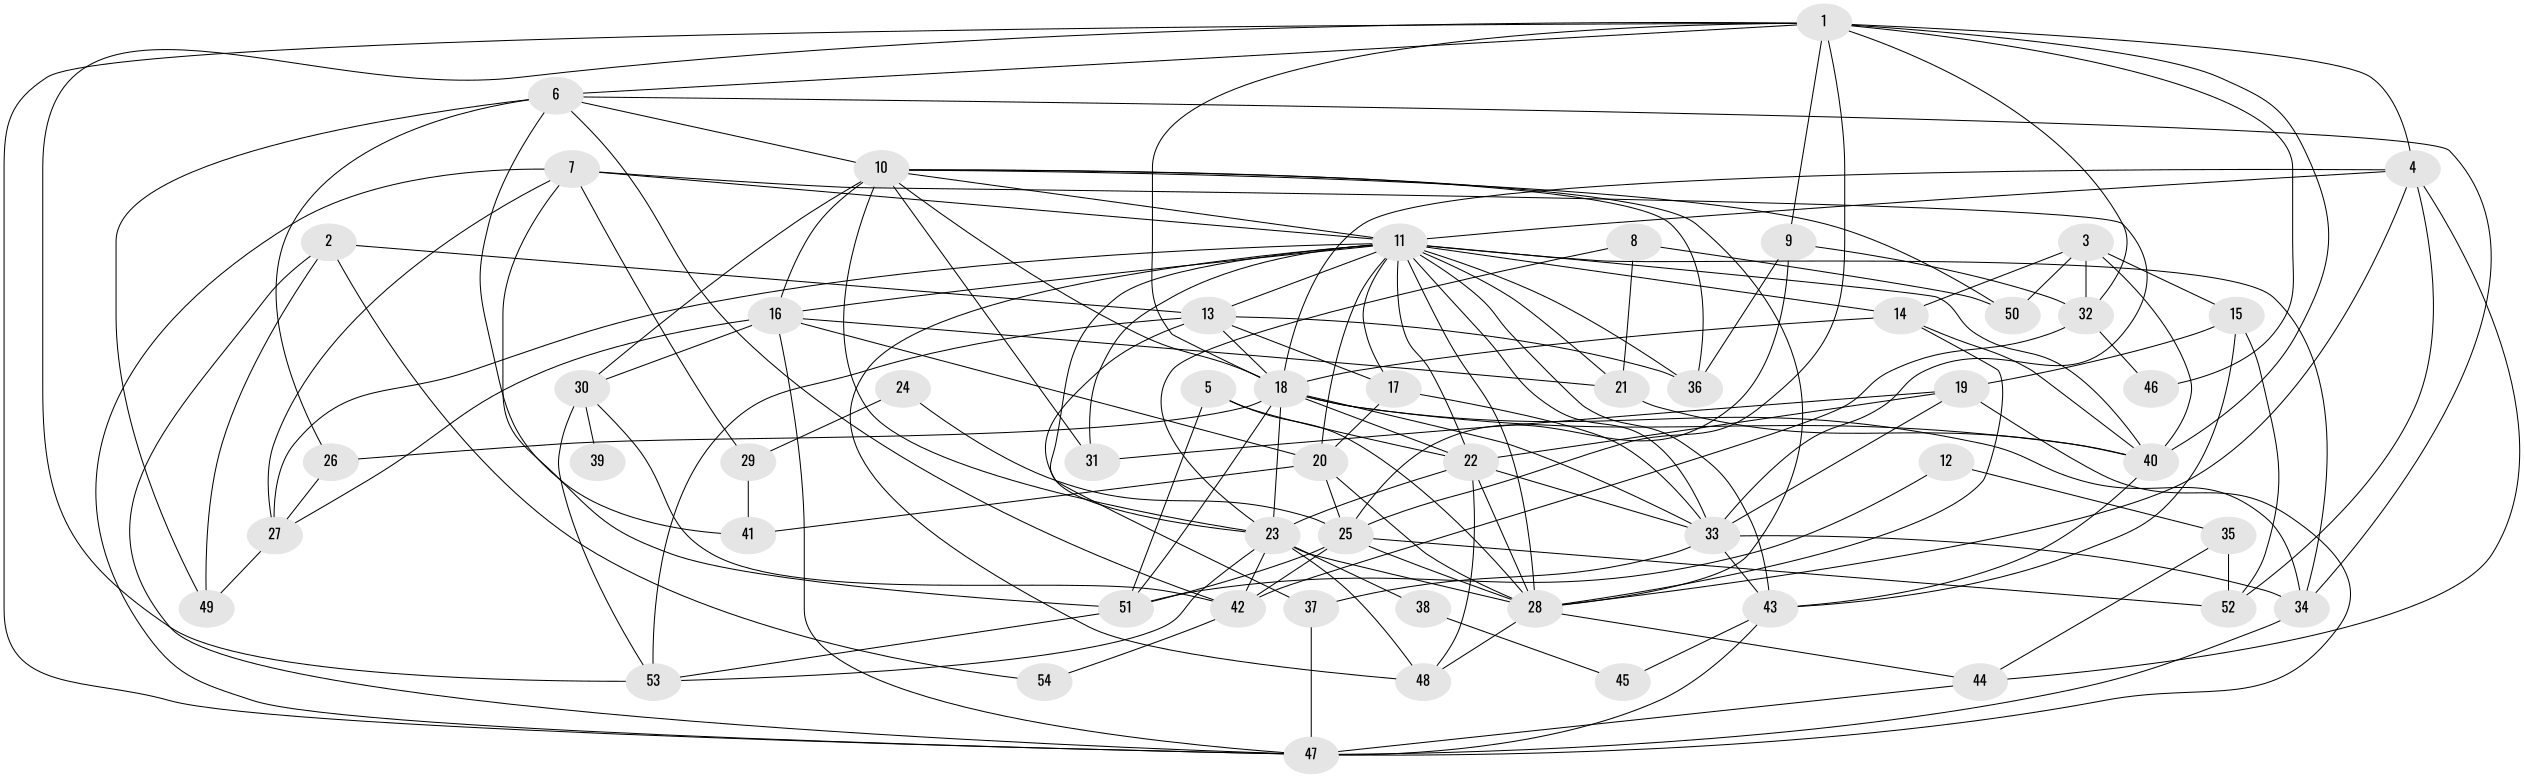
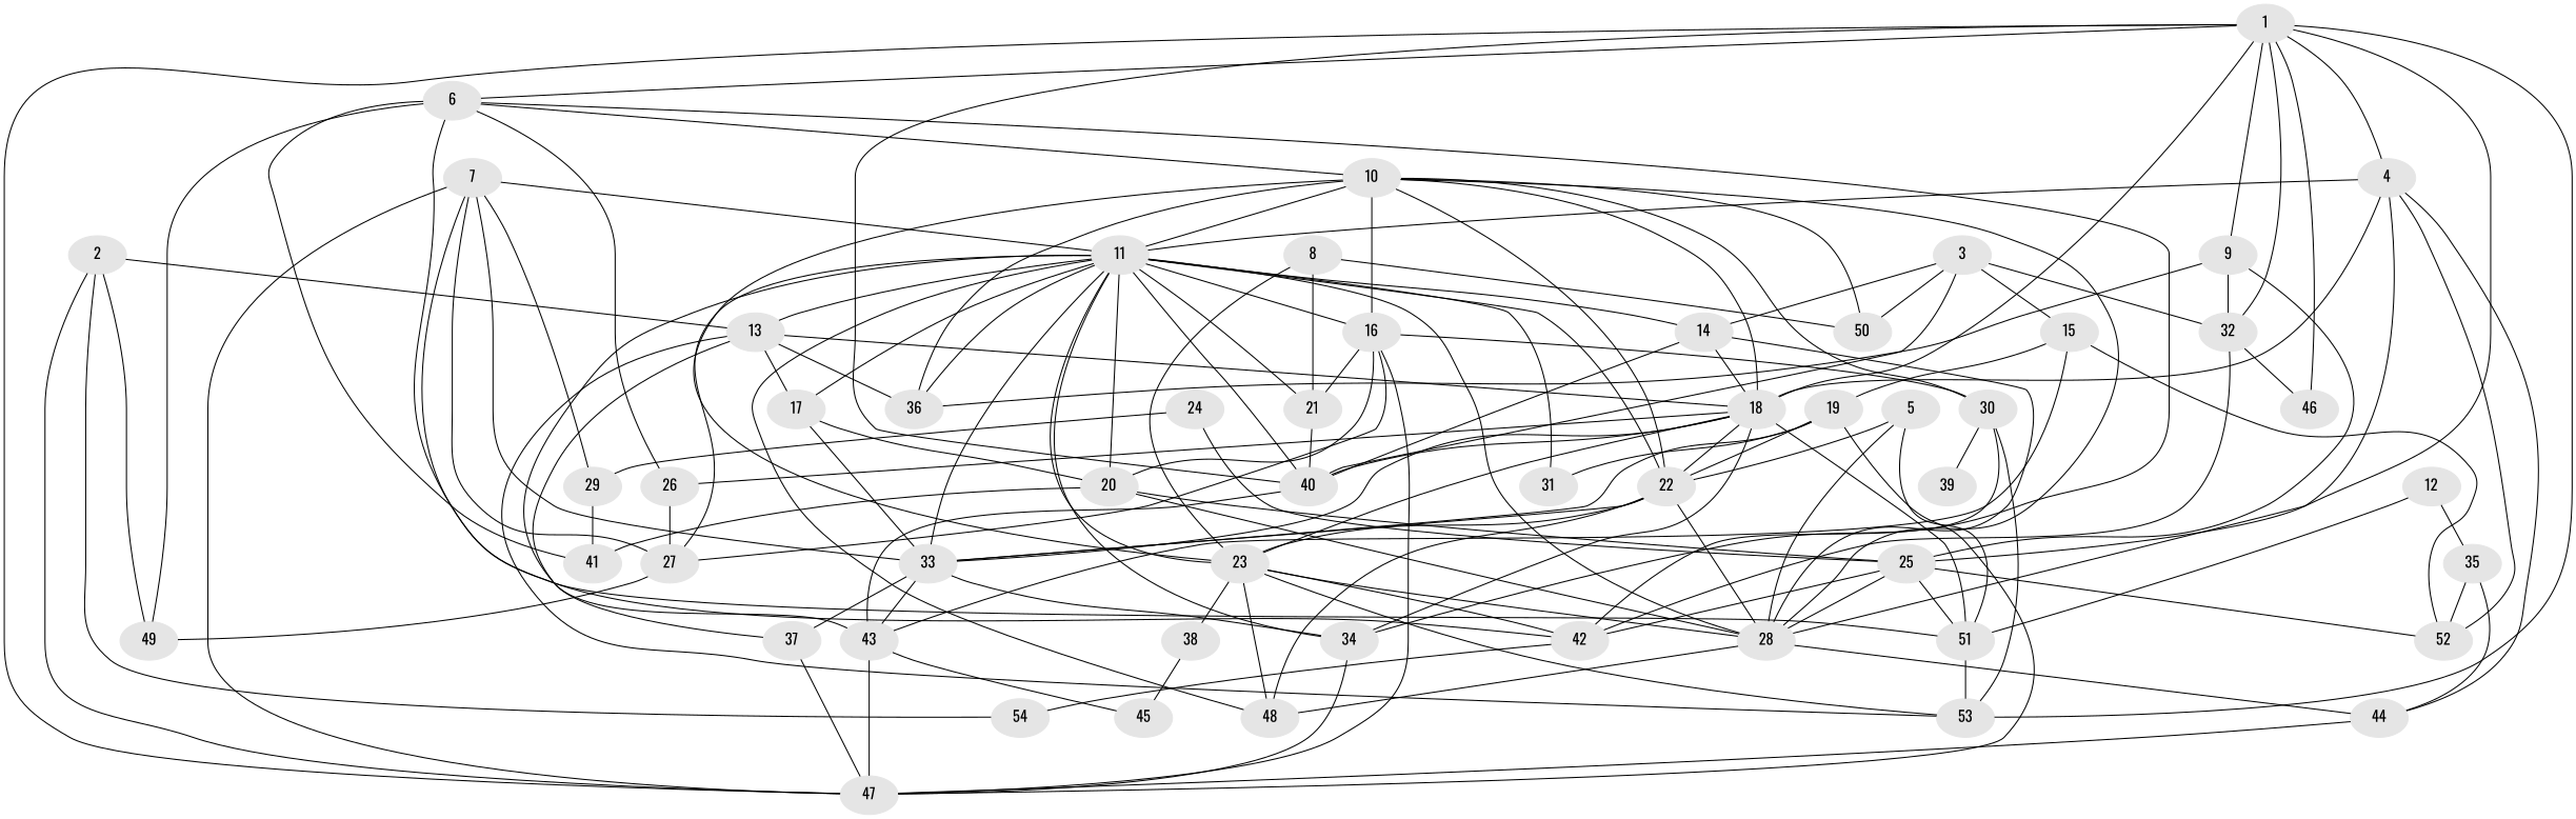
  graph {
    fontname=Oswald
    node [color=gray90 fontname=Oswald style=filled]
    edge [fontname=Oswald weight=1.0]
    1
    4
    6
    9
    18
    25
    32
    40
    46
    47
    53
    11
    28
    44
    52
    49
    10
    26
    34
    41
    42
    36
    22
    51
    33
    23
    43
    2
    13
    54
    17
    37
    3
    14
    15
    50
    19
    27
    21
    16
    20
    31
    48
    5
    30
    7
    29
    8
    38
    39
    45
    12
    35
    24
    1 -- 4
    1 -- 6
    1 -- 9
    1 -- 18
    1 -- 25
    1 -- 32
    1 -- 40
    1 -- 46
    1 -- 47
    1 -- 53
    4 -- 18
    4 -- 11 [weight=2.0]
    4 -- 28
    4 -- 44
    4 -- 52
    6 -- 49 [weight=2.0]
    6 -- 10
    6 -- 26
    6 -- 34
    6 -- 41
    6 -- 42
    9 -- 25
    9 -- 32
    9 -- 36
    18 -- 40
    18 -- 26 [weight=2.0]
    18 -- 34
    18 -- 22
    18 -- 51 [weight=2.0]
    18 -- 33 [weight=3.0]
    18 -- 23
    25 -- 28
    25 -- 52
    25 -- 42
    25 -- 51
    32 -- 46
    32 -- 42
    40 -- 43
    11 -- 40
    11 -- 28
    11 -- 34
    11 -- 36 [weight=2.0]
    11 -- 22
    11 -- 33
    11 -- 23
    11 -- 43
    11 -- 13
    11 -- 17
    11 -- 14
    11 -- 27
    11 -- 21
    11 -- 16
    11 -- 20
    11 -- 31
    11 -- 48
    28 -- 44
    28 -- 48
    44 -- 47
    10 -- 18
    10 -- 11
    10 -- 28
    10 -- 36
-   10 -- 31
+   10 -- 22
    10 -- 23 [weight=2.0]
    10 -- 50
    10 -- 16
    10 -- 30
    26 -- 27
    34 -- 47
    42 -- 54
    22 -- 28
    22 -- 33
    22 -- 23
    22 -- 48
    51 -- 53
    33 -- 34
    33 -- 43
    33 -- 37
    23 -- 53
    23 -- 28
    23 -- 42
    23 -- 48
    23 -- 38 [weight=2.0]
    43 -- 47
    43 -- 45
    2 -- 47
    2 -- 49
    2 -- 13
    2 -- 54
    13 -- 18
    13 -- 53
    13 -- 36
    13 -- 17
    13 -- 37
    17 -- 33
    17 -- 20
    37 -- 47
    3 -- 32
    3 -- 40
    3 -- 14
    3 -- 15
    3 -- 50
    14 -- 18
    14 -- 40
    14 -- 28
    15 -- 52
    15 -- 43
    15 -- 19
    19 -- 47
    19 -- 22
    19 -- 33
    19 -- 31
    27 -- 49
    21 -- 40
    16 -- 47
    16 -- 27
    16 -- 21 [weight=2.0]
    16 -- 20 [weight=2.0]
    16 -- 30
    20 -- 25
    20 -- 28
    20 -- 41
    5 -- 28
    5 -- 22
    5 -- 51
    30 -- 53
    30 -- 42
    30 -- 39
    7 -- 47
    7 -- 11
    7 -- 51
    7 -- 33
    7 -- 27
    7 -- 29
    29 -- 41
    8 -- 23
    8 -- 50
    8 -- 21
    38 -- 45
    12 -- 51
    12 -- 35
    35 -- 44
    35 -- 52
    24 -- 25
    24 -- 29
  }
